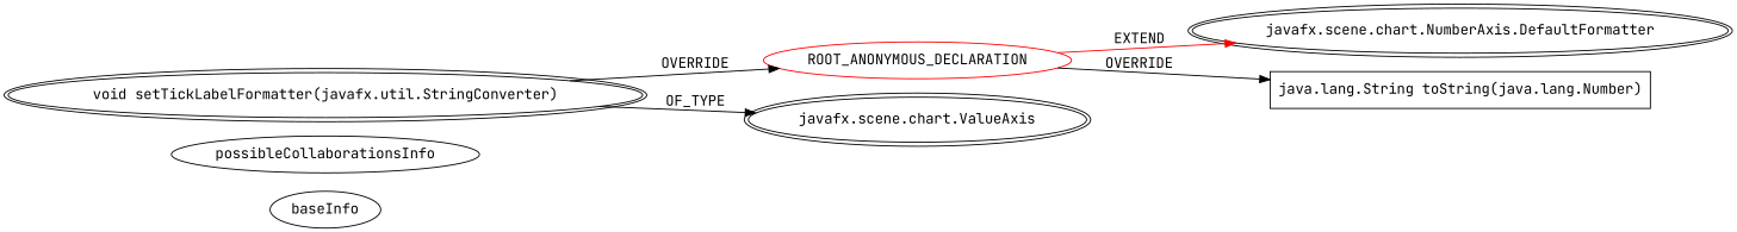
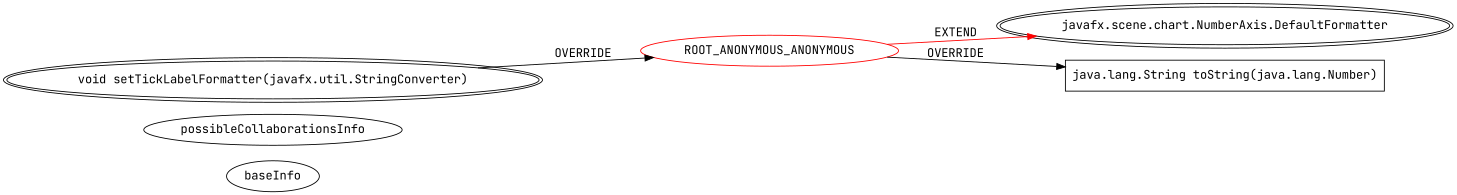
  digraph {
    fontname="JetBrains Mono"
    rankdir=LR
    node [fontname="JetBrains Mono" isFrameworkType=true]
    edge [fontname="JetBrains Mono"]
    baseInfo [category=extension_graph graphId=783 isAnonymous=true possibleRelation=false isFrameworkType=""]
    possibleCollaborationsInfo [isFrameworkType=""]
-   n3 [color=red isFrameworkType=false label=ROOT_ANONYMOUS_DECLARATION vertexType=ROOT_ANONYMOUS_DECLARATION]
+   n3 [color=red isFrameworkType=false label=ROOT_ANONYMOUS_ANONYMOUS vertexType=ROOT_ANONYMOUS_DECLARATION]
    n4 [label="javafx.scene.chart.NumberAxis.DefaultFormatter" peripheries=2 vertexType=FRAMEWORK_CLASS_TYPE]
    n5 [isFrameworkType=false label="java.lang.String toString(java.lang.Number)" shape=box vertexType=OVERRIDING_METHOD_DECLARATION]
    n6 [label="void setTickLabelFormatter(javafx.util.StringConverter)" peripheries=2 vertexType=OUTSIDE_CALL]
-   n7 [label="javafx.scene.chart.ValueAxis" peripheries=2 vertexType=FRAMEWORK_CLASS_TYPE]
    n3 -> n4 [color=red label=EXTEND]
    n3 -> n5 [label=OVERRIDE]
    n6 -> n3 [label=OVERRIDE]
-   n6 -> n7 [label=OF_TYPE]
  }
